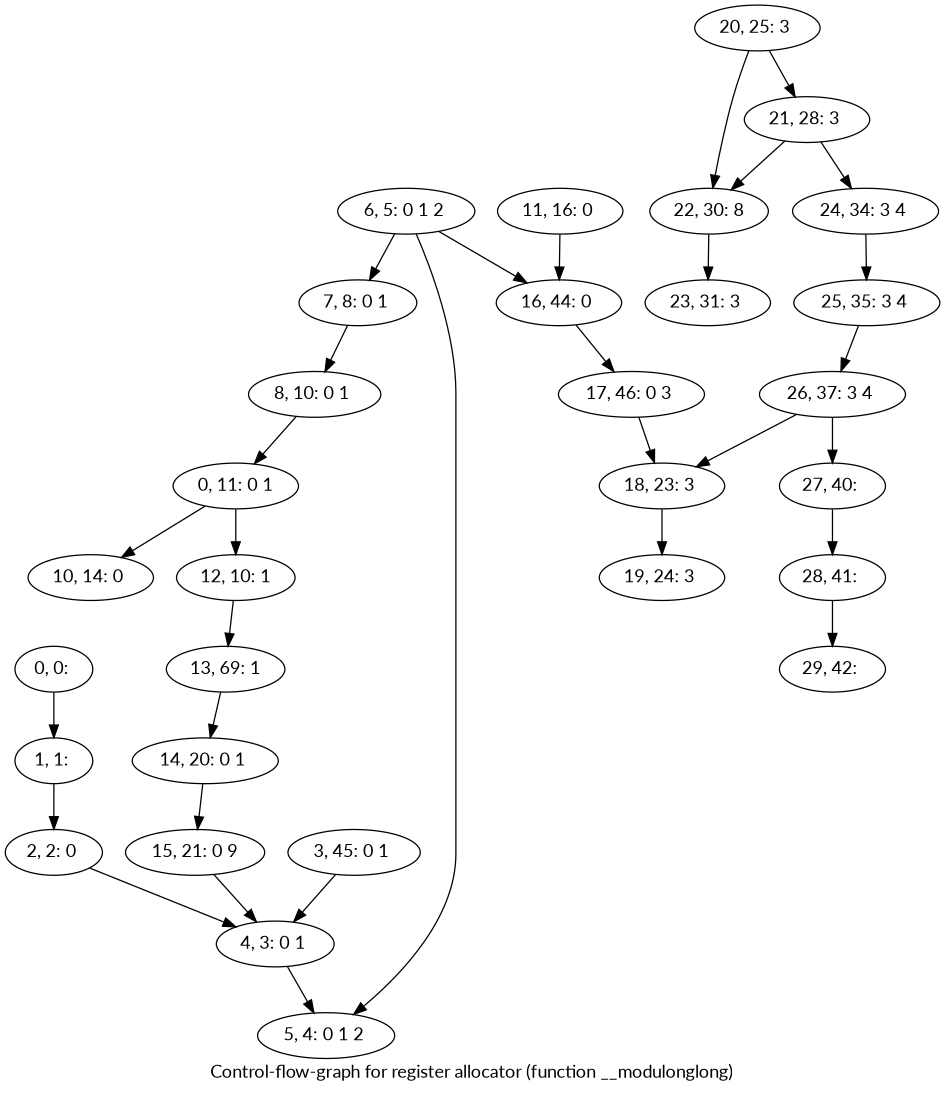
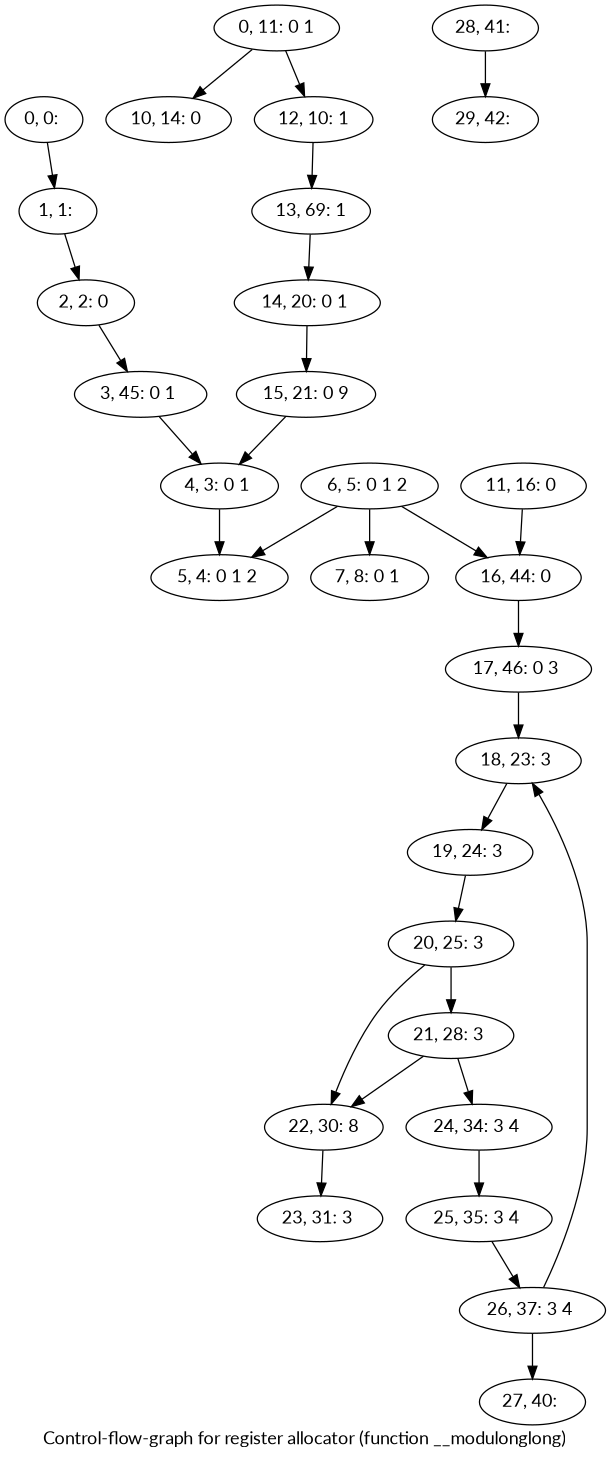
  digraph {
    fontname=Lato
    label="Control-flow-graph for register allocator (function __modulonglong)"
    node [fontname=Lato]
    edge [fontname=Lato]
    n1 [label="0, 0: "]
    n2 [label="1, 1: "]
    n3 [label="2, 2: 0 "]
    n4 [label="3, 45: 0 1 "]
    n5 [label="4, 3: 0 1 "]
    n6 [label="5, 4: 0 1 2 "]
    n7 [label="6, 5: 0 1 2 "]
    n8 [label="7, 8: 0 1 "]
    n9 [label="16, 44: 0 "]
-   n10 [label="8, 10: 0 1 "]
    n11 [label="17, 46: 0 3 "]
    n12 [label="0, 11: 0 1"]
    n13 [label="10, 14: 0 "]
    n14 [label="12, 10: 1"]
    n15 [label="13, 69: 1"]
    n16 [label="11, 16: 0 "]
    n17 [label="14, 20: 0 1 "]
    n18 [label="15, 21: 0 9"]
    n19 [label="18, 23: 3 "]
    n20 [label="19, 24: 3 "]
    n21 [label="20, 25: 3 "]
    n22 [label="21, 28: 3 "]
    n23 [label="22, 30: 8"]
    n24 [label="24, 34: 3 4 "]
    n25 [label="23, 31: 3 "]
    n26 [label="25, 35: 3 4 "]
    n27 [label="26, 37: 3 4 "]
    n28 [label="27, 40: "]
    n29 [label="28, 41: "]
    n30 [label="29, 42: "]
    n1 -> n2
    n2 -> n3
-   n3 -> n5
+   n3 -> n4
    n4 -> n5
    n5 -> n6
    n7 -> n6
    n7 -> n8
    n7 -> n9
-   n8 -> n10
    n9 -> n11
-   n10 -> n12
    n11 -> n19
    n12 -> n13
    n12 -> n14
    n14 -> n15
    n15 -> n17
    n16 -> n9
    n17 -> n18
    n18 -> n5
    n19 -> n20
+   n20 -> n21
    n21 -> n22
    n21 -> n23
    n22 -> n23
    n22 -> n24
    n23 -> n25
    n24 -> n26
    n26 -> n27
    n27 -> n19
    n27 -> n28
-   n28 -> n29
    n29 -> n30
  }
